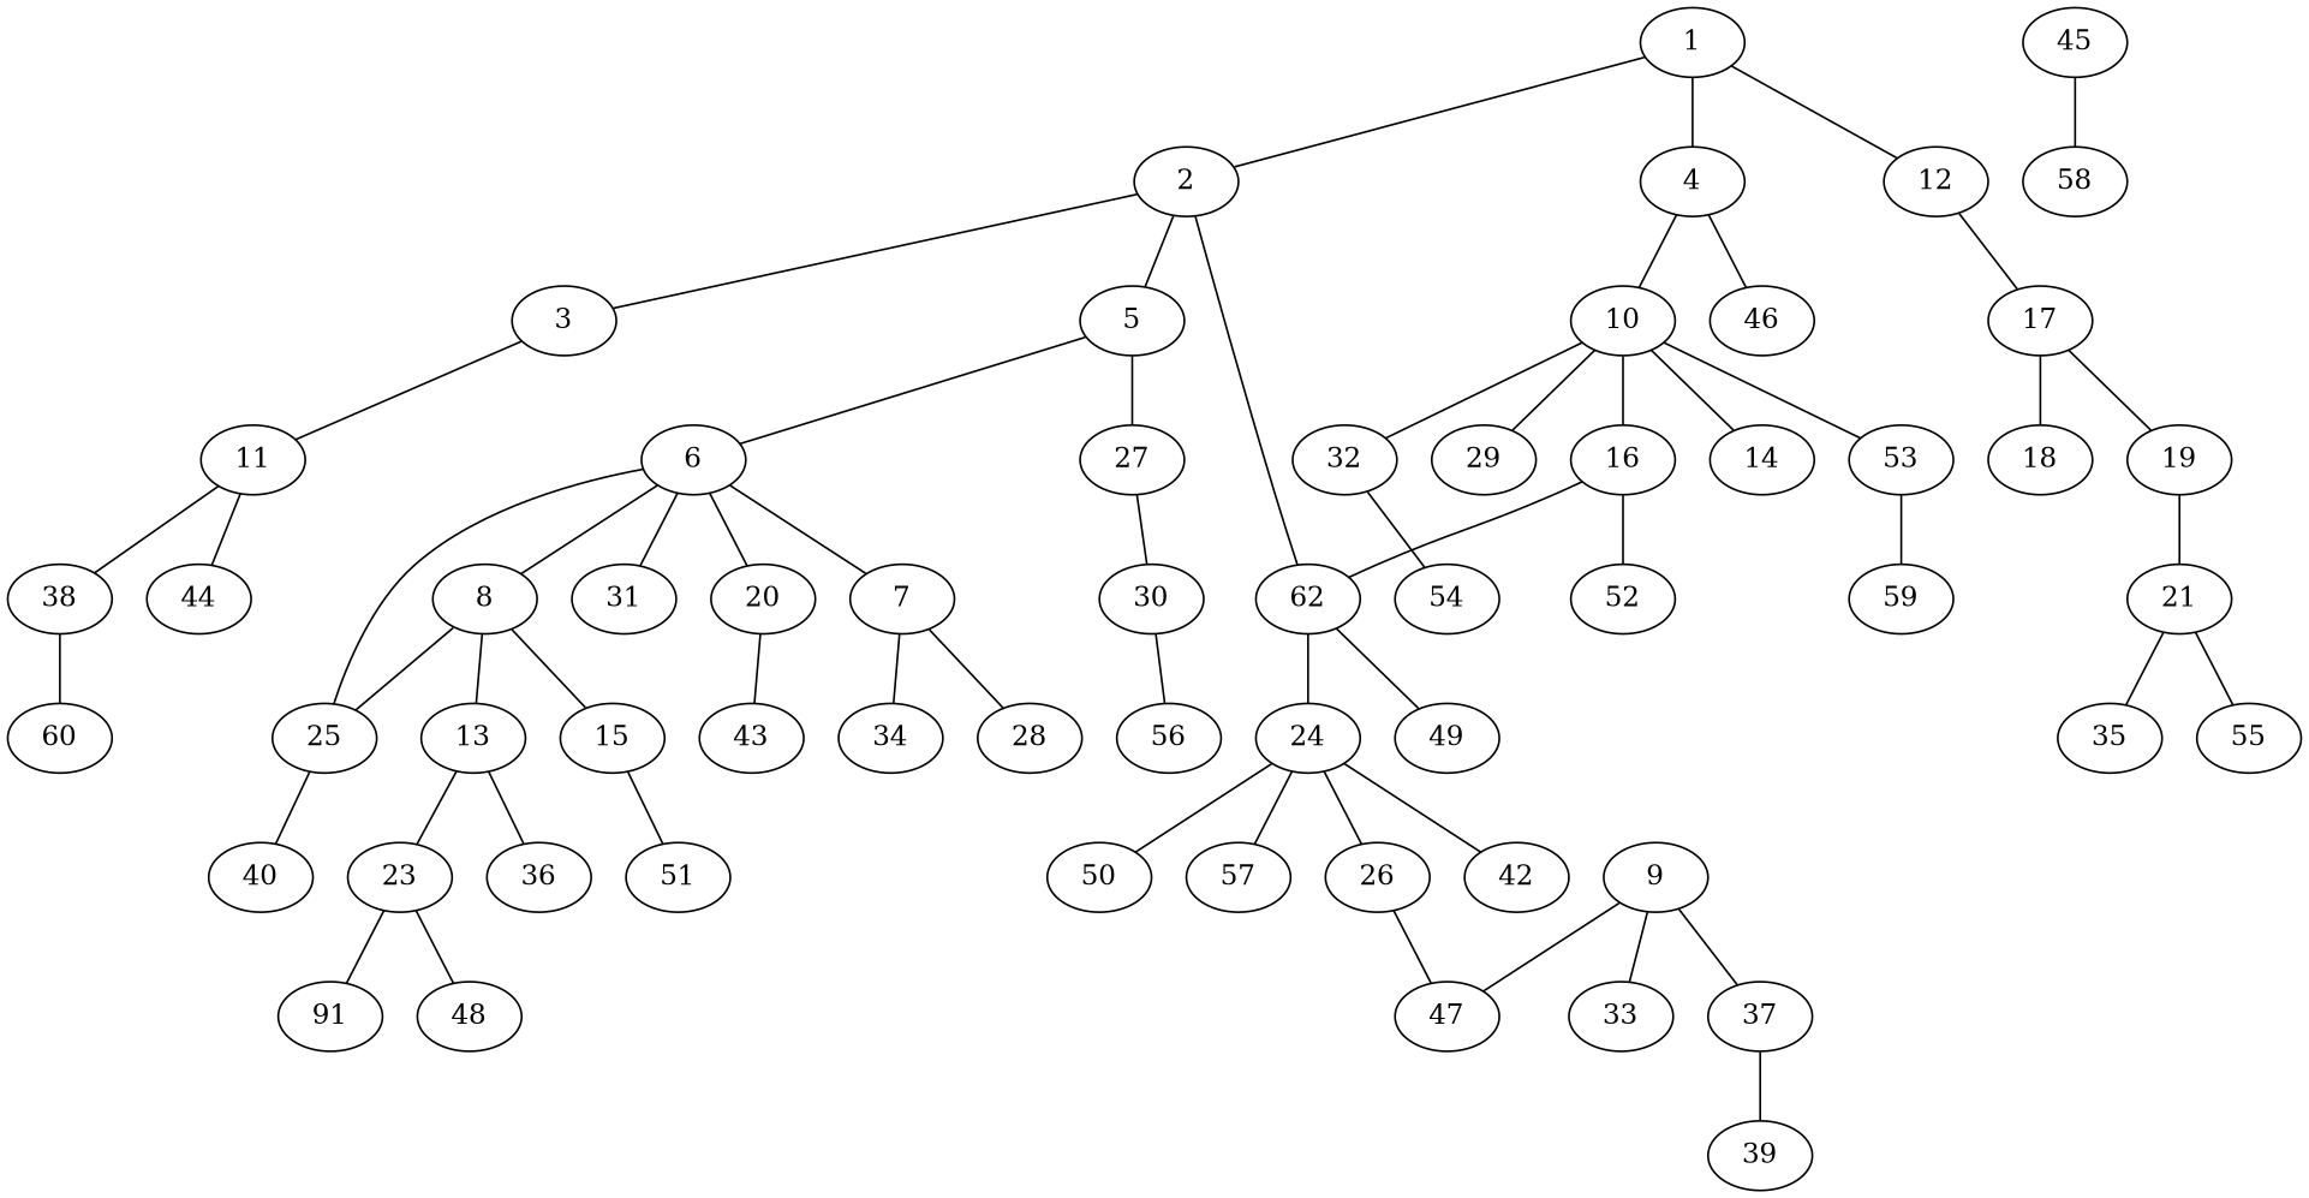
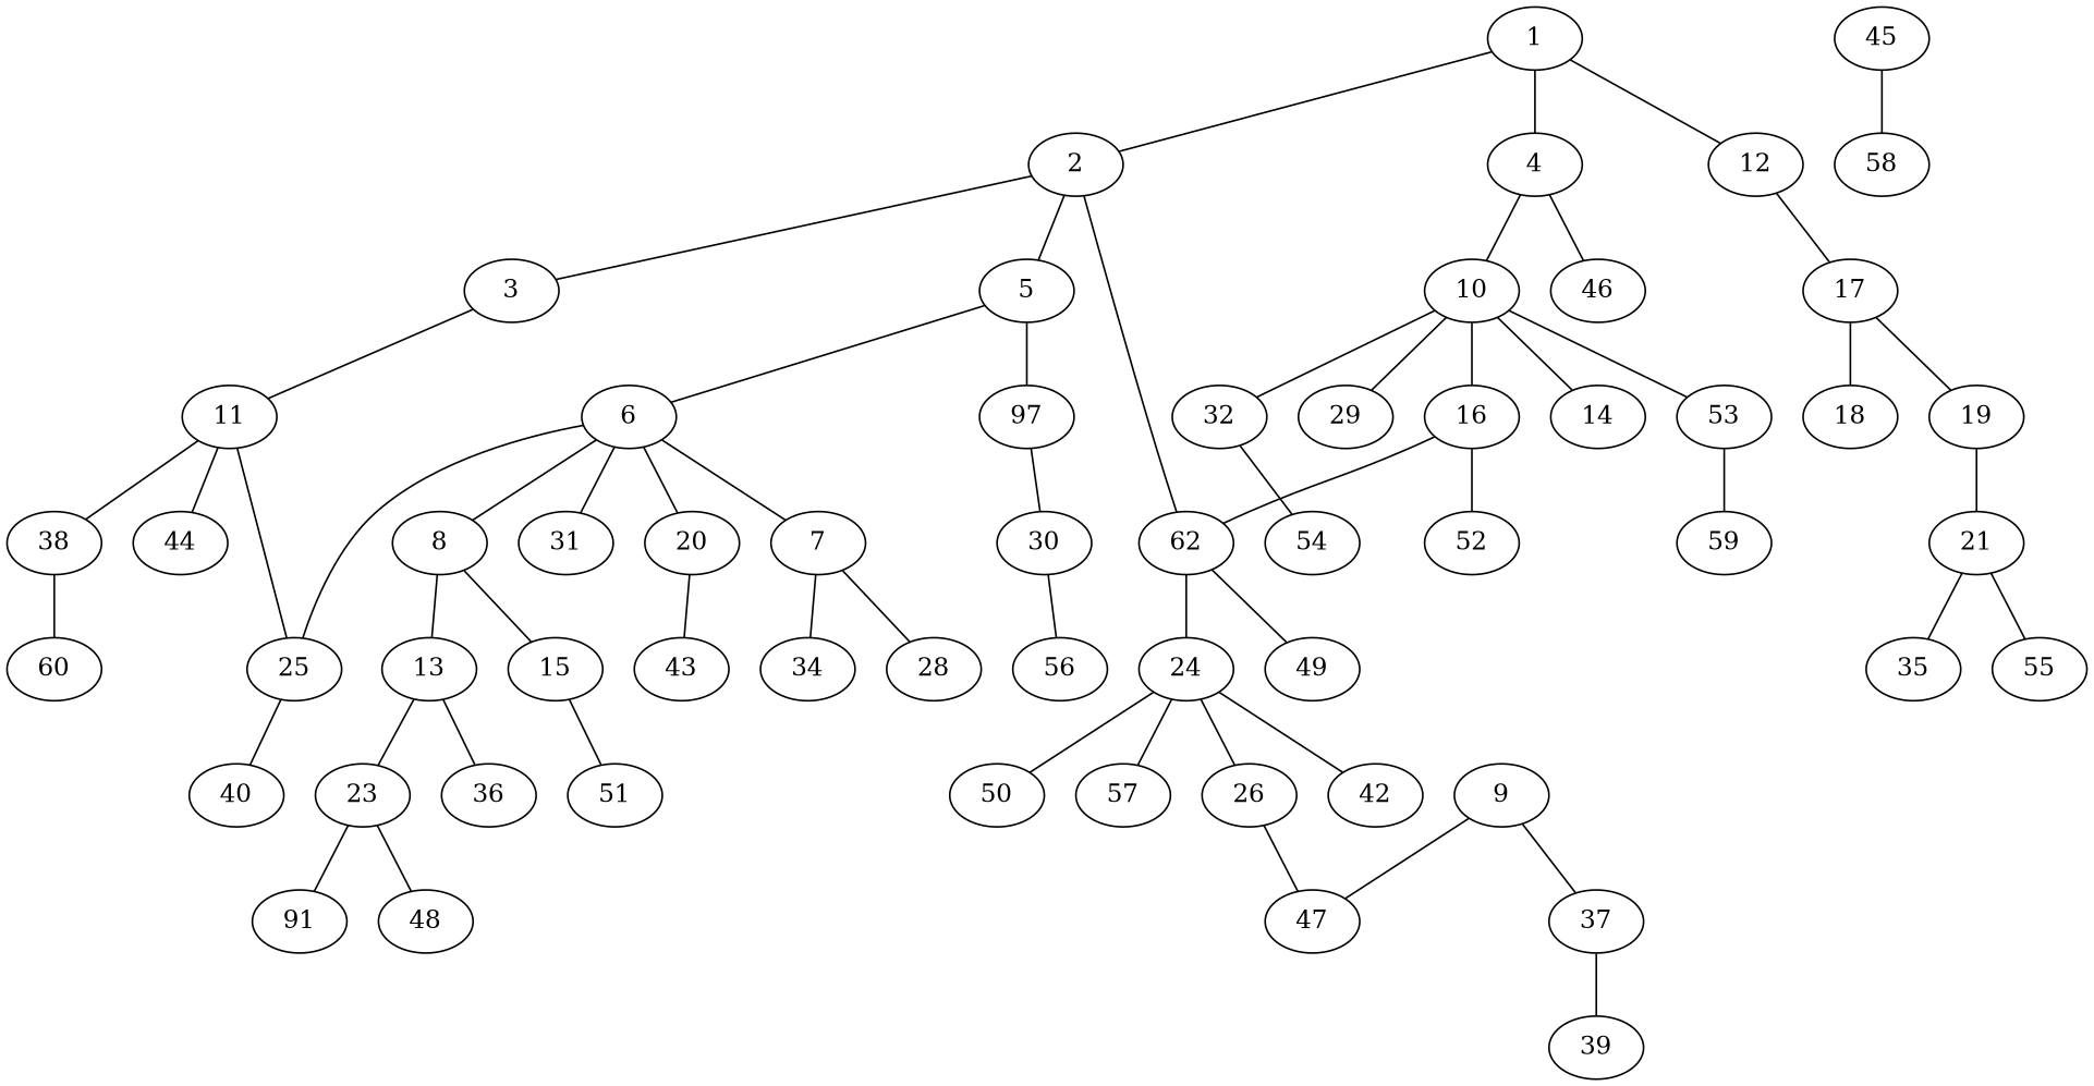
  graph {
    1
    2
    4
    12
    3
    5
    n7 [label=62]
    10
    46
    17
    11
    6
-   27
+   27 [label=97]
    24
    49
    14
    16
    29
    32
    53
    18
    19
    25
    38
    44
    7
    8
    20
    31
    30
    26
    42
    50
    57
    40
    60
    52
    54
    59
    28
    34
    13
    15
    43
    56
    9
-   33
    37
    47
    23
    36
    51
    39
    n54 [label=91]
    48
    45
    58
    21
    35
    55
    1 -- 2
    1 -- 4
    1 -- 12
    2 -- 3
    2 -- 5
    2 -- n7
    4 -- 10
    4 -- 46
    12 -- 17
    3 -- 11
    5 -- 6
    5 -- 27
    n7 -- 24
    n7 -- 49
    10 -- 14
    10 -- 16
    10 -- 29
    10 -- 32
    10 -- 53
    17 -- 18
    17 -- 19
-   8 -- 25
+   11 -- 25
    11 -- 38
    11 -- 44
    6 -- 25
    6 -- 7
    6 -- 8
    6 -- 20
    6 -- 31
    27 -- 30
    24 -- 26
    24 -- 42
    24 -- 50
    24 -- 57
    16 -- n7
    16 -- 52
    32 -- 54
    53 -- 59
    19 -- 21
    25 -- 40
    38 -- 60
    7 -- 28
    7 -- 34
    8 -- 13
    8 -- 15
    20 -- 43
    30 -- 56
    26 -- 47
    13 -- 23
    13 -- 36
    15 -- 51
-   9 -- 33
    9 -- 37
    9 -- 47
    37 -- 39
    23 -- n54
    23 -- 48
    45 -- 58
    21 -- 35
    21 -- 55
  }
